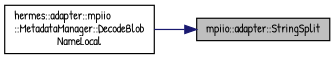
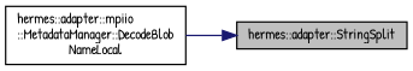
  digraph {
    rankdir=RL
    fontname="Patrick Hand"
    node [color=black fontname="Patrick Hand" fontsize=10 shape=record style=filled]
-   n1 [fillcolor=grey75 fontcolor=black height=0.2 label="mpiio::adapter::StringSplit" width=0.4]
+   n1 [fillcolor=grey75 fontcolor=black height=0.2 label="hermes::adapter::StringSplit" width=0.4]
    n2 [fillcolor=white height=0.2 label="hermes::adapter::mpiio\l::MetadataManager::DecodeBlob\lNameLocal" width=0.4]
    n1 -> n2 [color=midnightblue dir=back fontname="Patrick Hand" fontsize=10 labelfontname=Helvetica labelfontsize=10 style=solid]
  }
